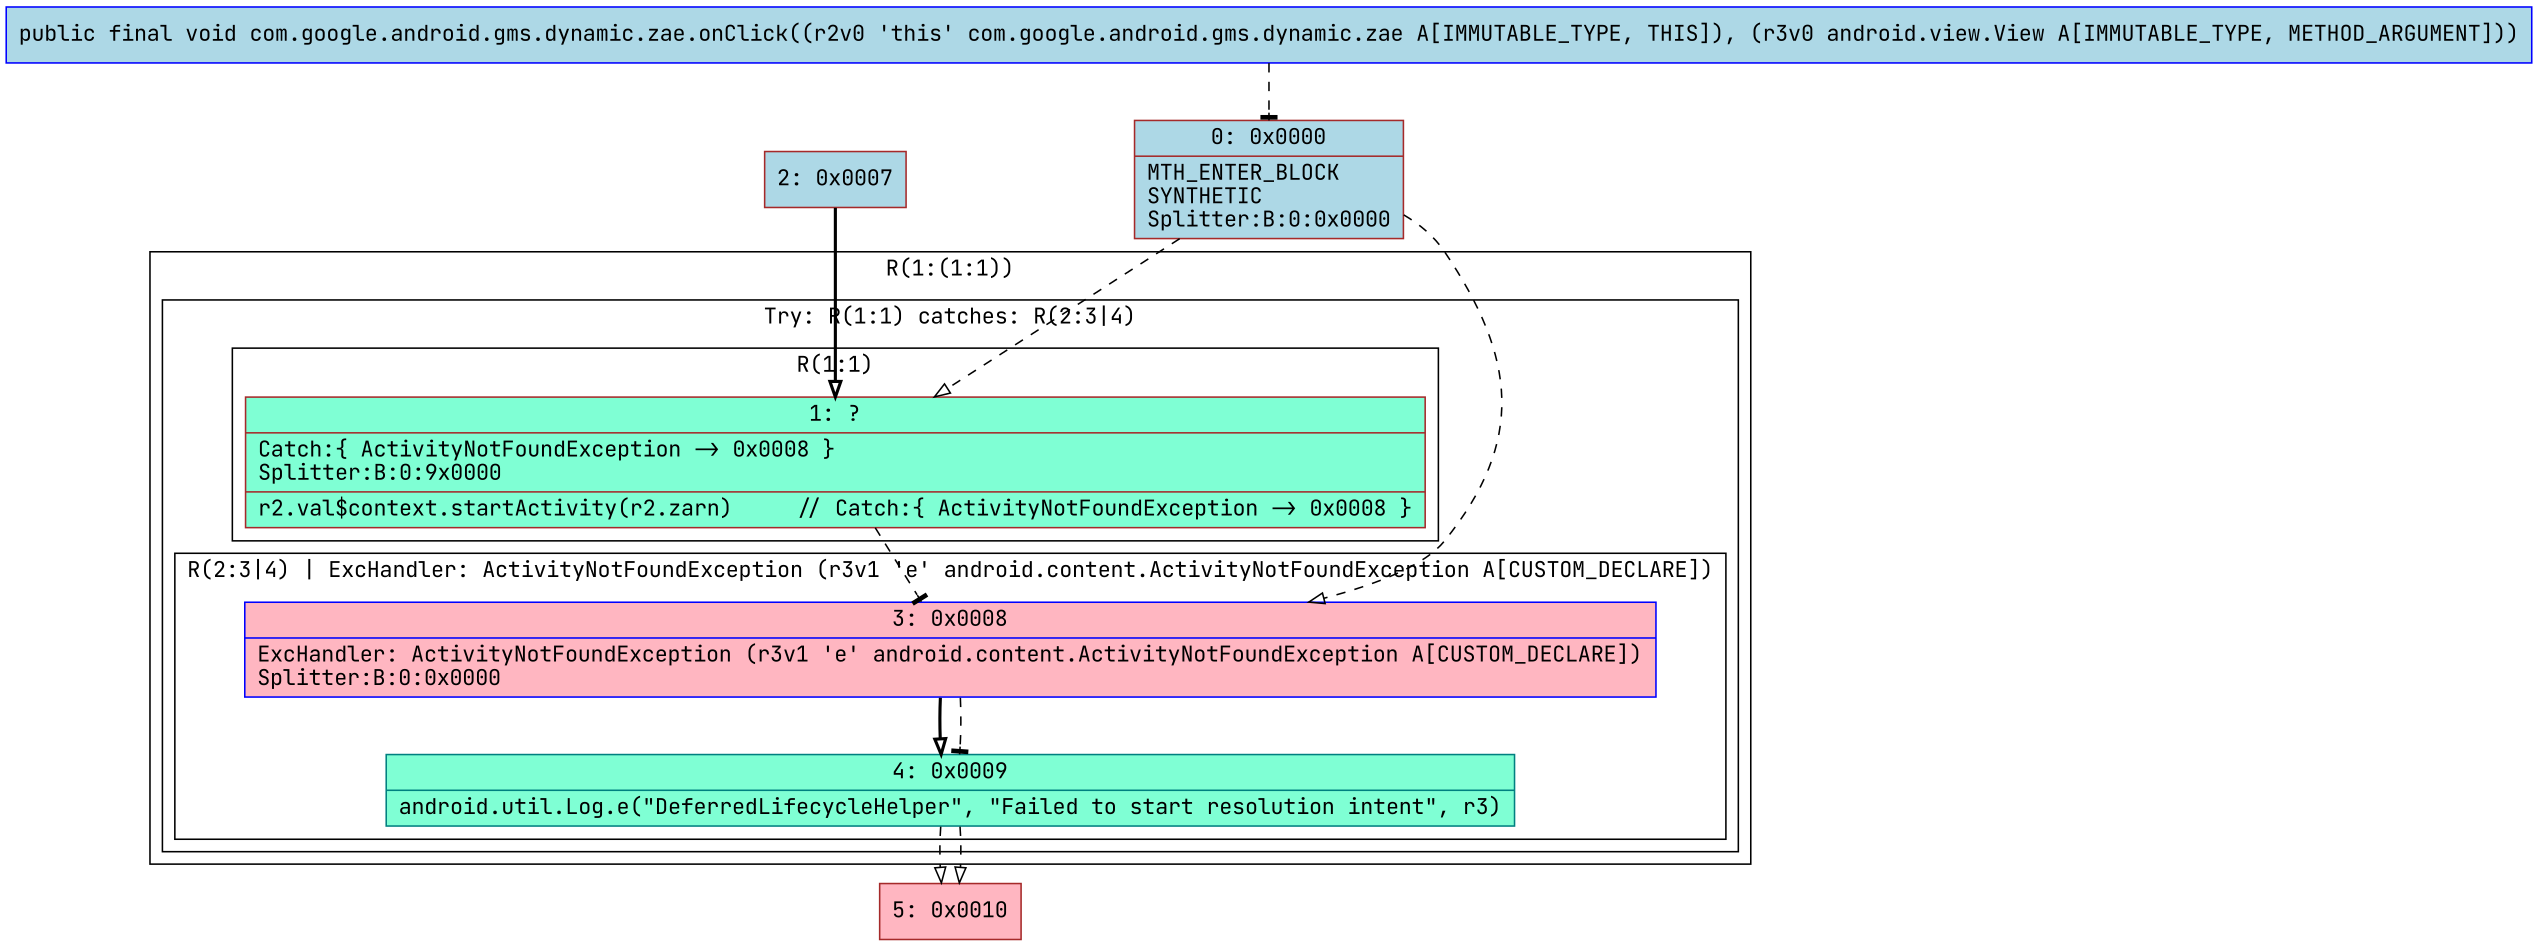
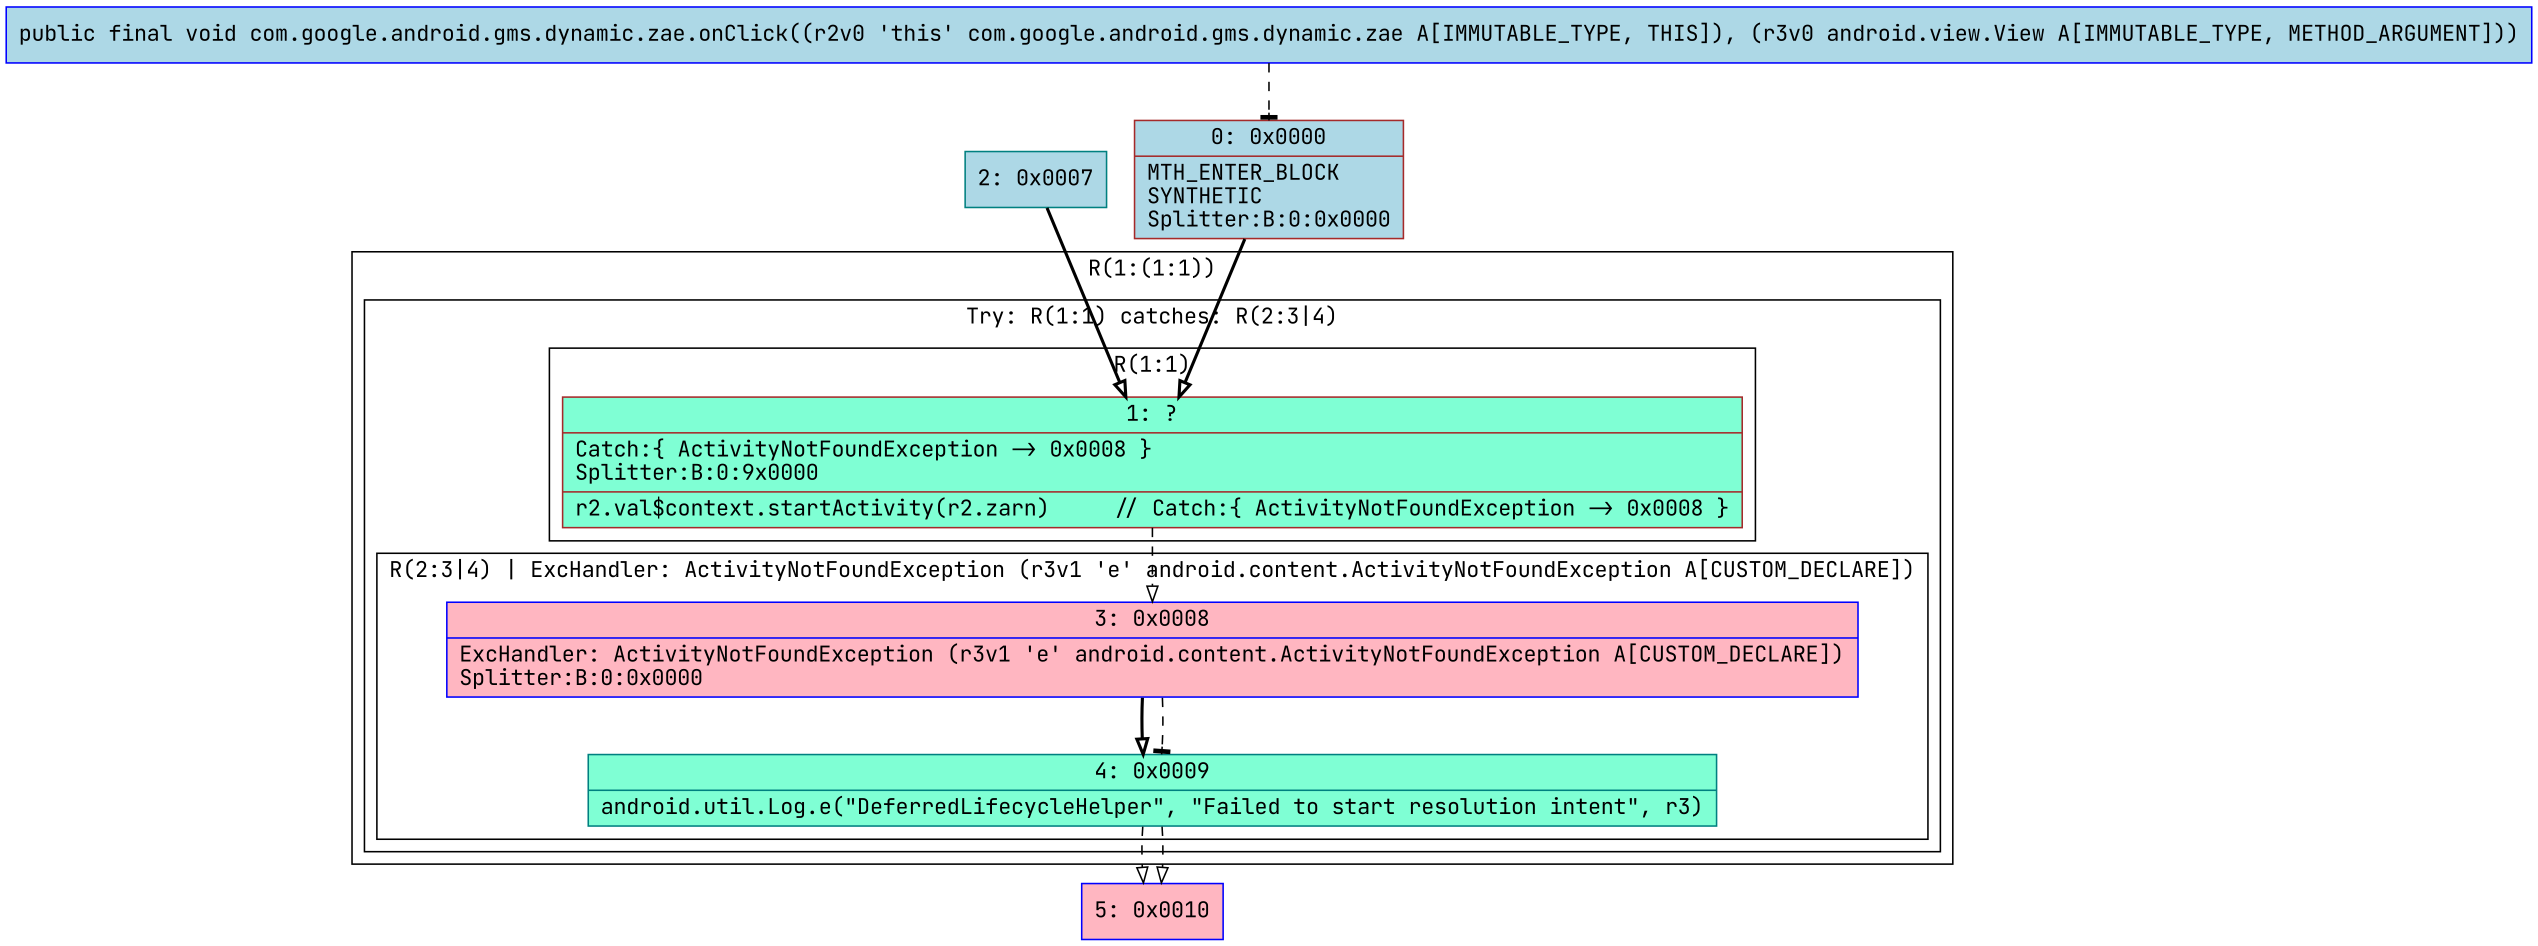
  digraph {
    fontname="JetBrains Mono"
    node [color=blue fillcolor=lightblue fontname="JetBrains Mono" shape=record style=filled]
    edge [arrowhead=onormal fontname="JetBrains Mono" style=dashed]
    n1 [color=brown fillcolor=aquamarine label="{1\:\ ?|Catch:\{ ActivityNotFoundException \-\> 0x0008 \}\lSplitter:B:0:9x0000\l|r2.val$context.startActivity(r2.zarn)     \/\/ Catch:\{ ActivityNotFoundException \-\> 0x0008 \}\l}"]
    n2 [fillcolor=lightpink label="{3\:\ 0x0008|ExcHandler: ActivityNotFoundException (r3v1 'e' android.content.ActivityNotFoundException A[CUSTOM_DECLARE])\lSplitter:B:0:0x0000\l}"]
    n3 [color=teal fillcolor=aquamarine label="{4\:\ 0x0009|android.util.Log.e(\"DeferredLifecycleHelper\", \"Failed to start resolution intent\", r3)\l}"]
-   n4 [color=brown fillcolor=lightpink label="{5\:\ 0x0010}"]
-   n5 [color=brown label="{2\:\ 0x0007}"]
+   n4 [fillcolor=lightpink label="{5\:\ 0x0010}"]
+   n5 [color=teal label="{2\:\ 0x0007}"]
    n6 [color=brown label="{0\:\ 0x0000|MTH_ENTER_BLOCK\lSYNTHETIC\lSplitter:B:0:0x0000\l}"]
    n7 [label="{public final void com.google.android.gms.dynamic.zae.onClick((r2v0 'this' com.google.android.gms.dynamic.zae A[IMMUTABLE_TYPE, THIS]), (r3v0 android.view.View A[IMMUTABLE_TYPE, METHOD_ARGUMENT])) }"]
    subgraph cluster_1 {
      label="R(1:(1:1))"
      subgraph cluster_2 {
        label="Try: R(1:1) catches: R(2:3|4)"
        subgraph cluster_3 {
          label="R(1:1)"
          n1
        }
        subgraph cluster_4 {
          label="R(2:3|4) | ExcHandler: ActivityNotFoundException (r3v1 'e' android.content.ActivityNotFoundException A[CUSTOM_DECLARE])\l"
          n2
          n3
        }
      }
    }
    subgraph cluster_5 {
      label="R(2:3|4) | ExcHandler: ActivityNotFoundException (r3v1 'e' android.content.ActivityNotFoundException A[CUSTOM_DECLARE])\l"
    }
-   n1 -> n2 [arrowhead=tee]
+   n1 -> n2
    n2 -> n3 [style=bold]
    n2 -> n3 [arrowhead=tee]
    n3 -> n4
    n3 -> n4
    n5 -> n1 [style=bold]
-   n6 -> n1
-   n6 -> n2
+   n6 -> n1 [style=bold]
    n7 -> n6 [arrowhead=tee]
  }
